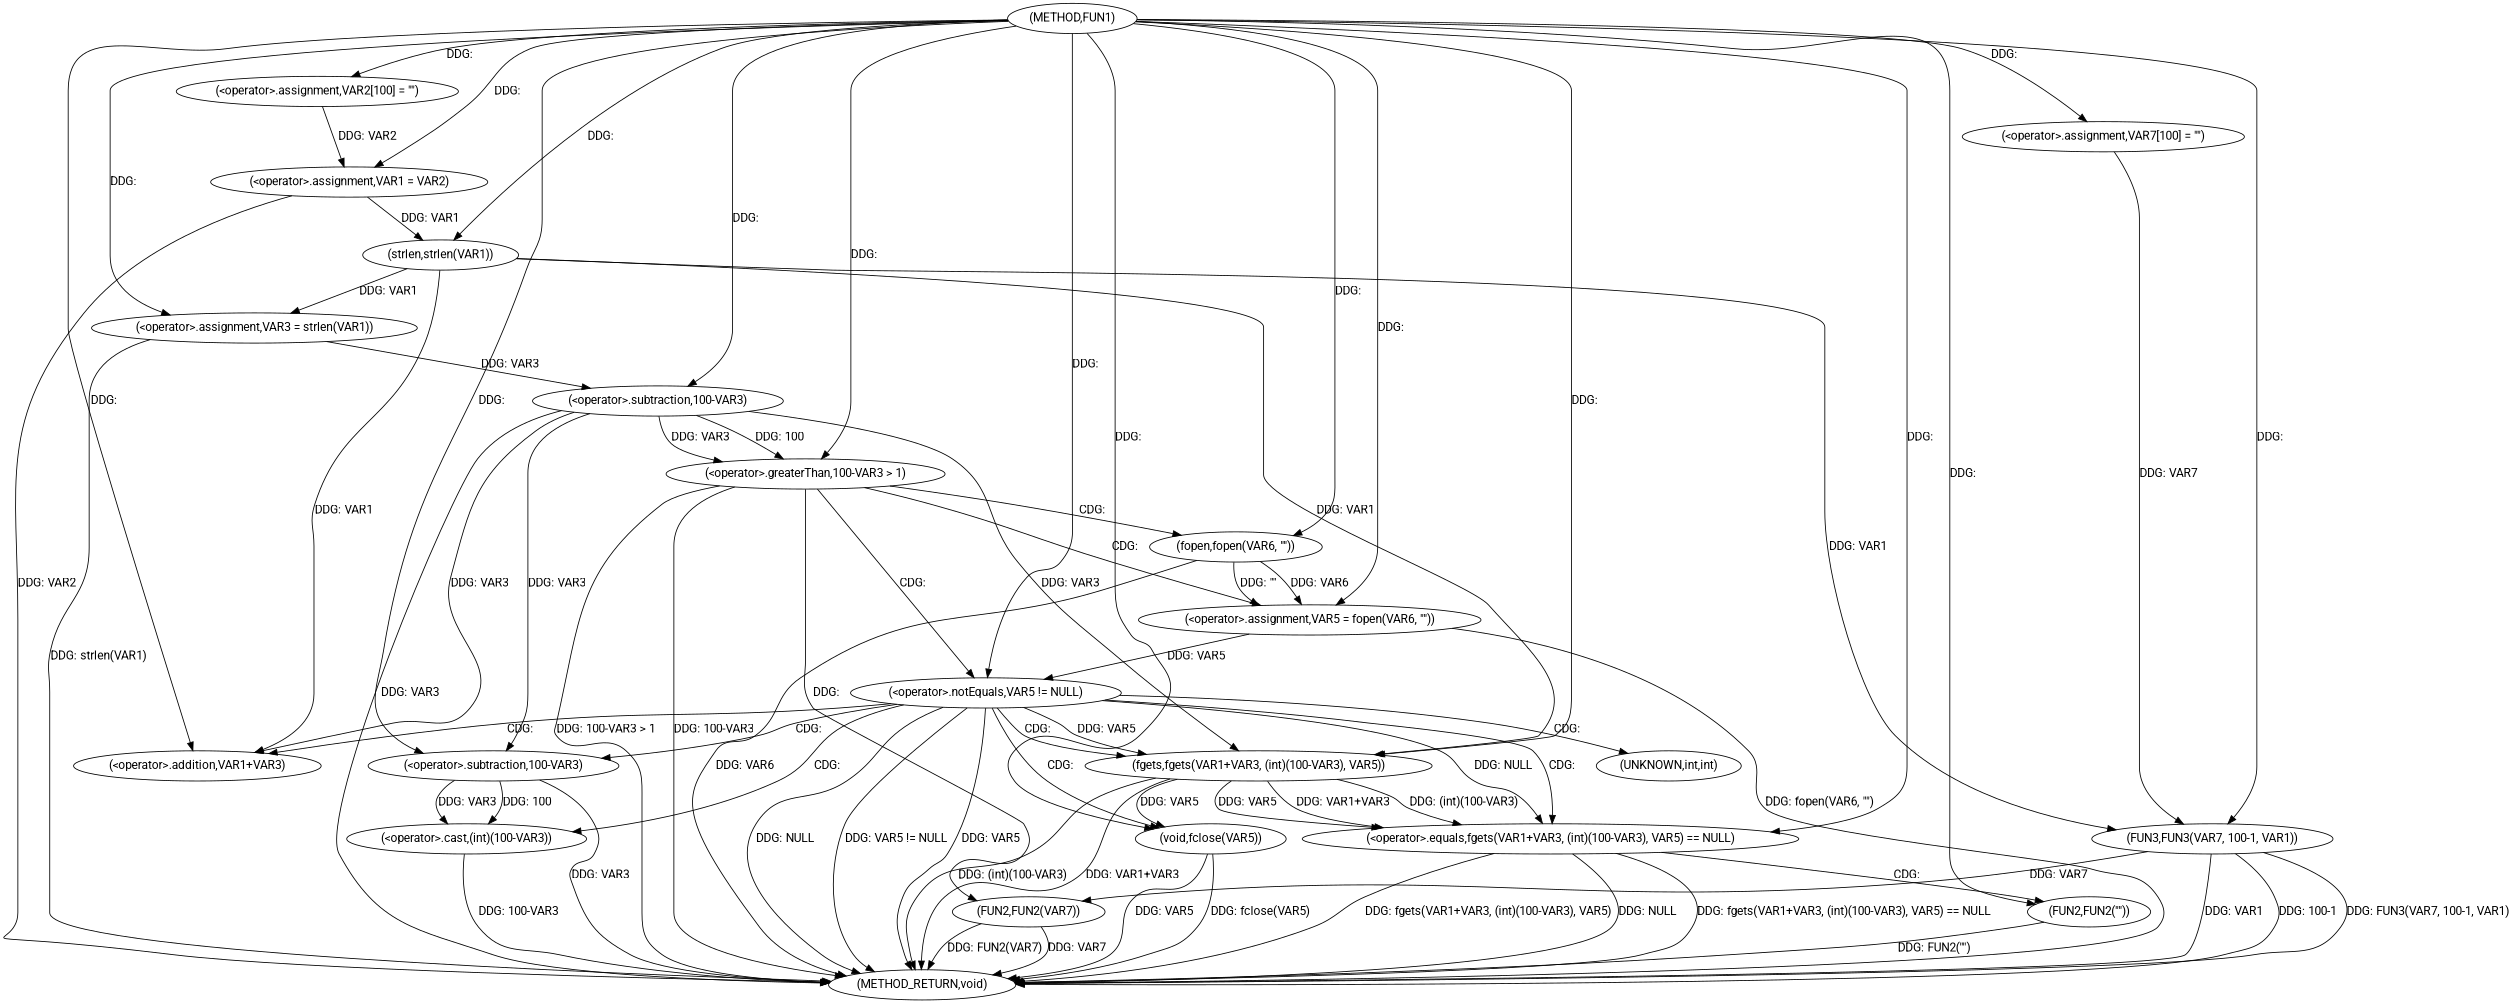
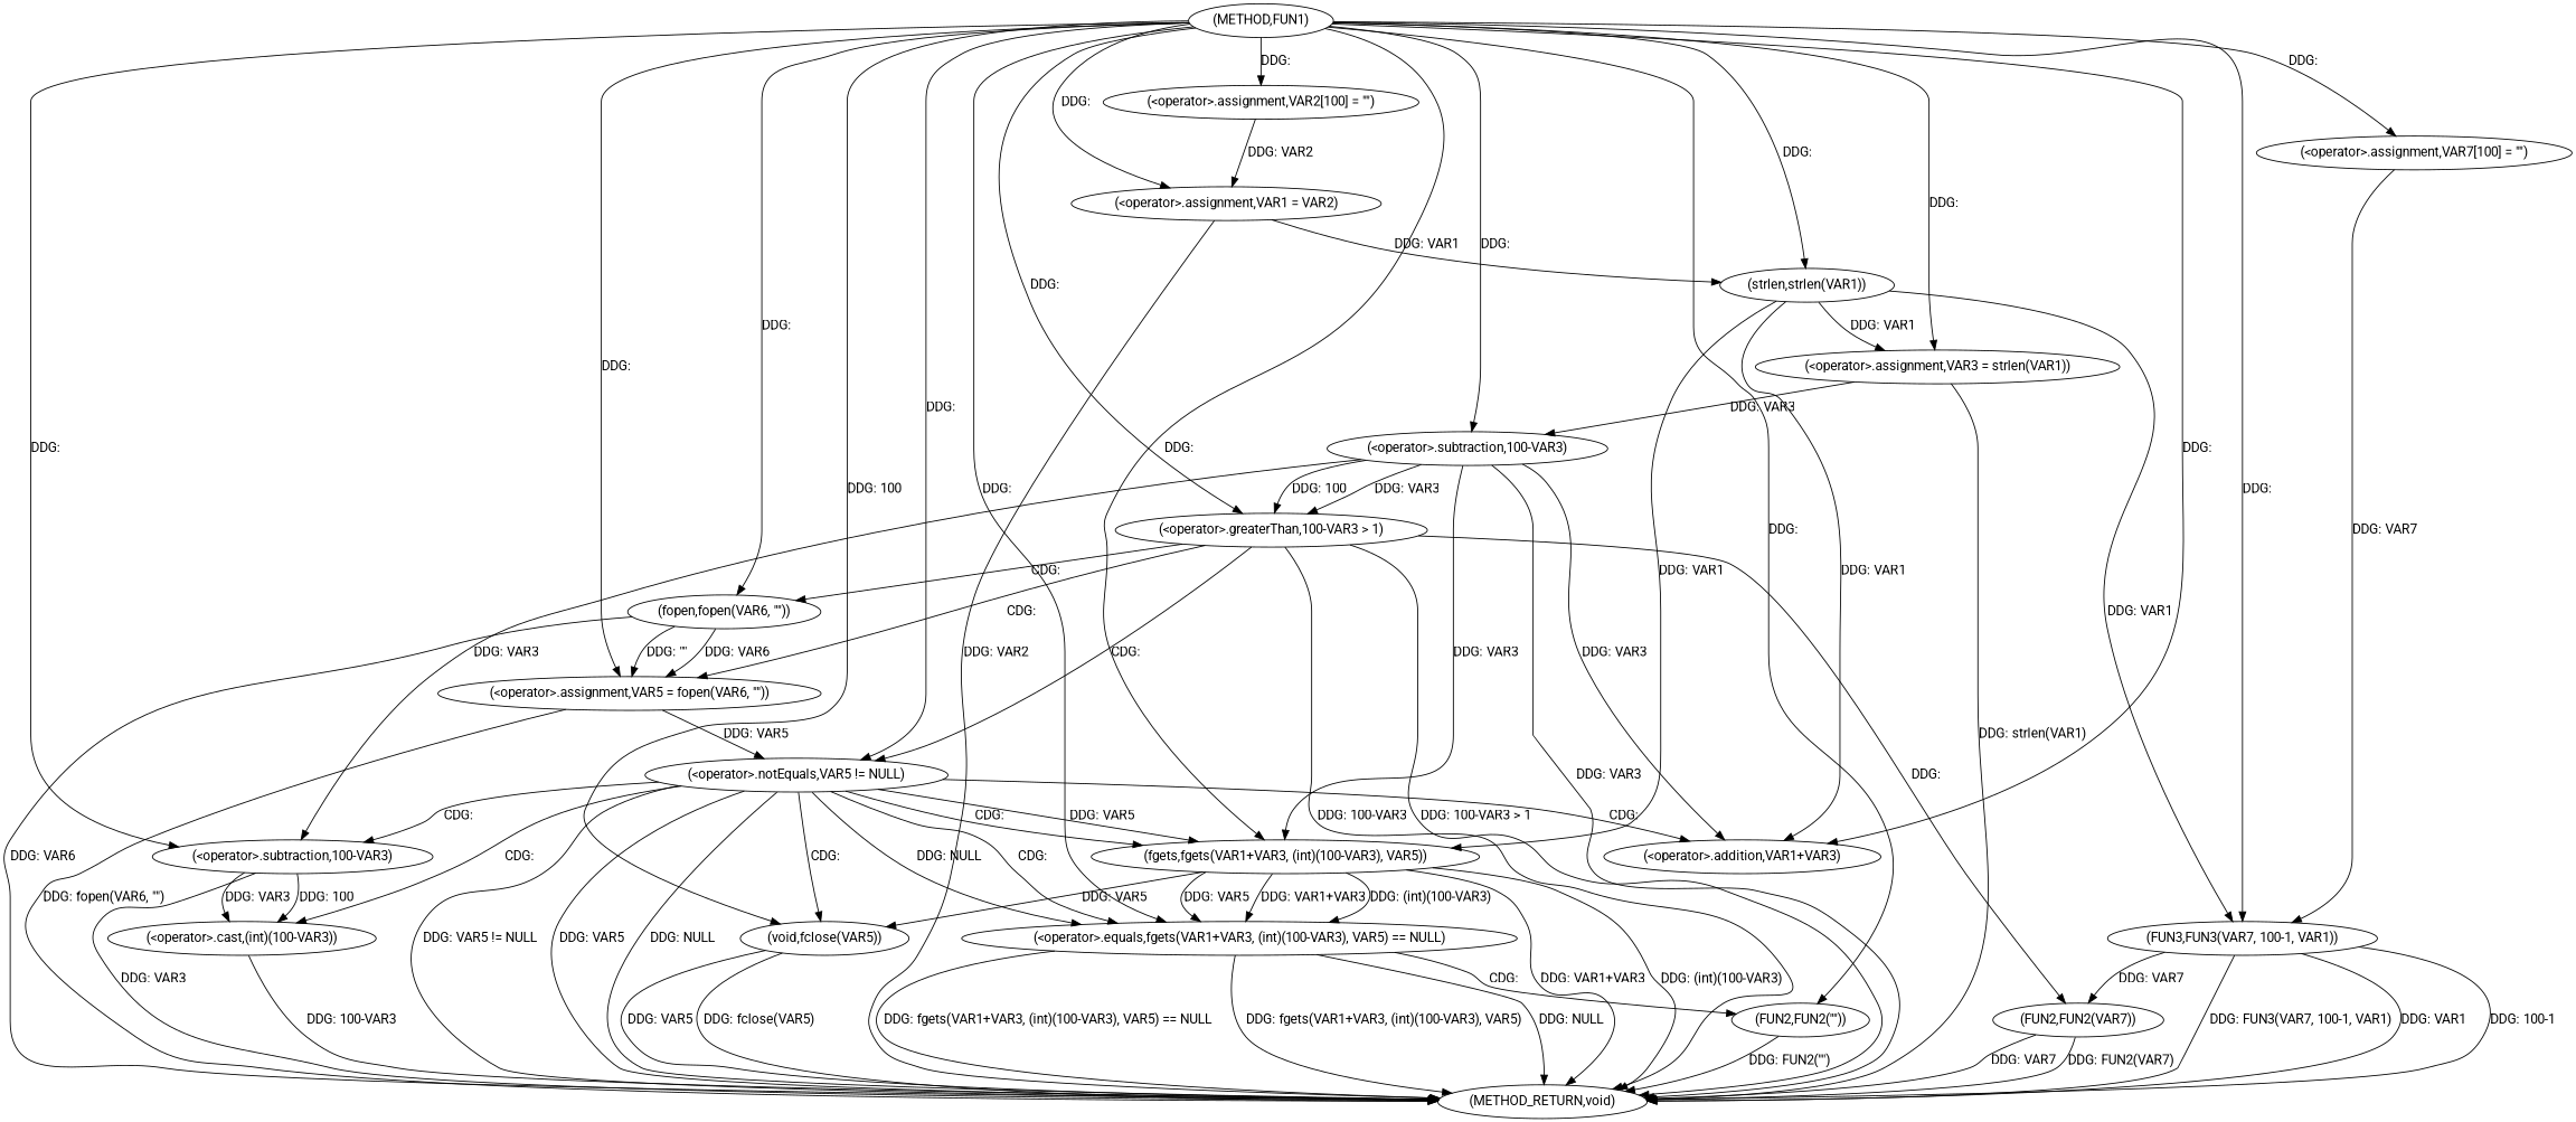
  digraph {
    fontname=Roboto
    node [fontname=Roboto]
    edge [fontname=Roboto]
    n1 [label="(METHOD,FUN1)"]
    n2 [label="(<operator>.assignment,VAR2[100] = \"\")"]
    n3 [label="(<operator>.assignment,VAR1 = VAR2)"]
    n4 [label="(<operator>.assignment,VAR3 = strlen(VAR1))"]
    n5 [label="(strlen,strlen(VAR1))"]
    n6 [label="(<operator>.greaterThan,100-VAR3 > 1)"]
    n7 [label="(<operator>.subtraction,100-VAR3)"]
    n8 [label="(<operator>.assignment,VAR5 = fopen(VAR6, \"\"))"]
    n9 [label="(fopen,fopen(VAR6, \"\"))"]
    n10 [label="(<operator>.notEquals,VAR5 != NULL)"]
    n11 [label="(<operator>.equals,fgets(VAR1+VAR3, (int)(100-VAR3), VAR5) == NULL)"]
    n12 [label="(fgets,fgets(VAR1+VAR3, (int)(100-VAR3), VAR5))"]
    n13 [label="(<operator>.addition,VAR1+VAR3)"]
    n14 [label="(<operator>.subtraction,100-VAR3)"]
    n15 [label="(FUN2,FUN2(\"\"))"]
    n16 [label="(void,fclose(VAR5))"]
    n17 [label="(<operator>.assignment,VAR7[100] = \"\")"]
    n18 [label="(FUN3,FUN3(VAR7, 100-1, VAR1))"]
    n19 [label="(METHOD_RETURN,void)"]
    n20 [label="(FUN2,FUN2(VAR7))"]
    n21 [label="(<operator>.cast,(int)(100-VAR3))"]
-   n22 [label="(UNKNOWN,int,int)"]
    n1 -> n2 [label="DDG: "]
    n1 -> n3 [label="DDG: "]
    n1 -> n4 [label="DDG: "]
    n1 -> n5 [label="DDG: "]
    n1 -> n6 [label="DDG: "]
    n1 -> n7 [label="DDG: "]
    n1 -> n8 [label="DDG: "]
    n1 -> n9 [label="DDG: "]
    n1 -> n10 [label="DDG: "]
    n1 -> n11 [label="DDG: "]
    n1 -> n12 [label="DDG: "]
    n1 -> n13 [label="DDG: "]
    n1 -> n14 [label="DDG: "]
    n1 -> n15 [label="DDG: "]
-   n1 -> n16 [label="DDG: "]
+   n1 -> n16 [label="DDG: 100"]
    n1 -> n17 [label="DDG: "]
    n1 -> n18 [label="DDG: "]
    n2 -> n3 [label="DDG: VAR2"]
    n3 -> n5 [label="DDG: VAR1"]
    n3 -> n19 [label="DDG: VAR2"]
    n4 -> n7 [label="DDG: VAR3"]
    n4 -> n19 [label="DDG: strlen(VAR1)"]
    n5 -> n4 [label="DDG: VAR1"]
    n5 -> n12 [label="DDG: VAR1"]
    n5 -> n13 [label="DDG: VAR1"]
    n5 -> n18 [label="DDG: VAR1"]
    n6 -> n8 [label="CDG: "]
    n6 -> n9 [label="CDG: "]
    n6 -> n10 [label="CDG: "]
    n6 -> n19 [label="DDG: 100-VAR3 > 1"]
    n6 -> n19 [label="DDG: 100-VAR3"]
    n6 -> n20 [label="DDG: "]
    n7 -> n6 [label="DDG: 100"]
    n7 -> n6 [label="DDG: VAR3"]
    n7 -> n12 [label="DDG: VAR3"]
    n7 -> n13 [label="DDG: VAR3"]
    n7 -> n14 [label="DDG: VAR3"]
    n7 -> n19 [label="DDG: VAR3"]
    n8 -> n10 [label="DDG: VAR5"]
    n8 -> n19 [label="DDG: fopen(VAR6, \"\")"]
    n9 -> n8 [label="DDG: VAR6"]
    n9 -> n8 [label="DDG: \"\""]
    n9 -> n19 [label="DDG: VAR6"]
    n10 -> n11 [label="DDG: NULL"]
    n10 -> n11 [label="CDG: "]
    n10 -> n12 [label="DDG: VAR5"]
    n10 -> n12 [label="CDG: "]
    n10 -> n13 [label="CDG: "]
    n10 -> n14 [label="CDG: "]
    n10 -> n16 [label="CDG: "]
    n10 -> n19 [label="DDG: NULL"]
    n10 -> n19 [label="DDG: VAR5 != NULL"]
    n10 -> n19 [label="DDG: VAR5"]
    n10 -> n21 [label="CDG: "]
-   n10 -> n22 [label="CDG: "]
    n11 -> n15 [label="CDG: "]
    n11 -> n19 [label="DDG: fgets(VAR1+VAR3, (int)(100-VAR3), VAR5) == NULL"]
    n11 -> n19 [label="DDG: fgets(VAR1+VAR3, (int)(100-VAR3), VAR5)"]
    n11 -> n19 [label="DDG: NULL"]
    n12 -> n11 [label="DDG: VAR1+VAR3"]
    n12 -> n11 [label="DDG: (int)(100-VAR3)"]
    n12 -> n11 [label="DDG: VAR5"]
    n12 -> n16 [label="DDG: VAR5"]
    n12 -> n19 [label="DDG: (int)(100-VAR3)"]
    n12 -> n19 [label="DDG: VAR1+VAR3"]
    n14 -> n19 [label="DDG: VAR3"]
    n14 -> n21 [label="DDG: 100"]
    n14 -> n21 [label="DDG: VAR3"]
    n15 -> n19 [label="DDG: FUN2(\"\")"]
    n16 -> n19 [label="DDG: fclose(VAR5)"]
    n16 -> n19 [label="DDG: VAR5"]
    n17 -> n18 [label="DDG: VAR7"]
    n18 -> n19 [label="DDG: 100-1"]
    n18 -> n19 [label="DDG: FUN3(VAR7, 100-1, VAR1)"]
    n18 -> n19 [label="DDG: VAR1"]
    n18 -> n20 [label="DDG: VAR7"]
    n20 -> n19 [label="DDG: VAR7"]
    n20 -> n19 [label="DDG: FUN2(VAR7)"]
    n21 -> n19 [label="DDG: 100-VAR3"]
  }
